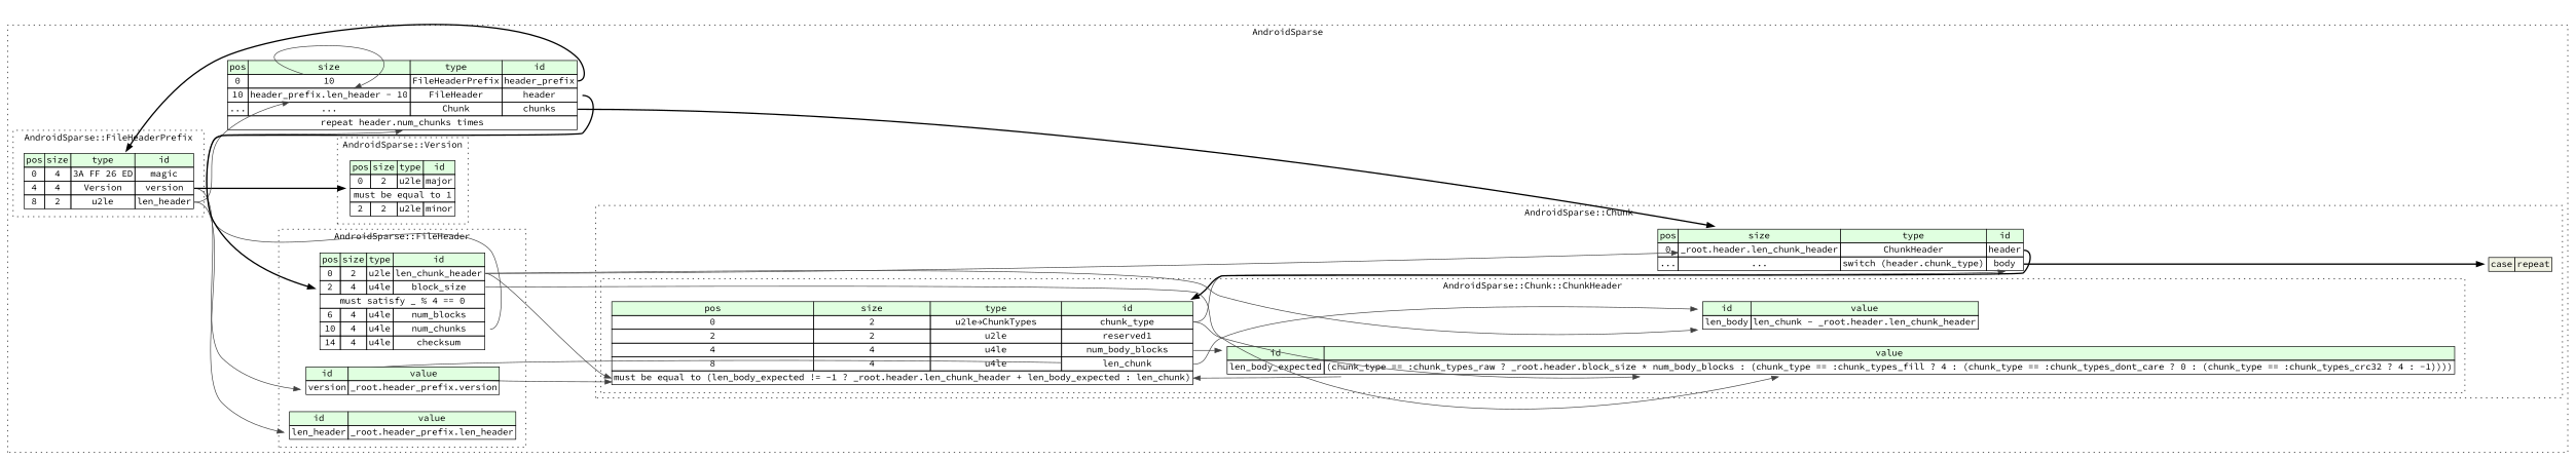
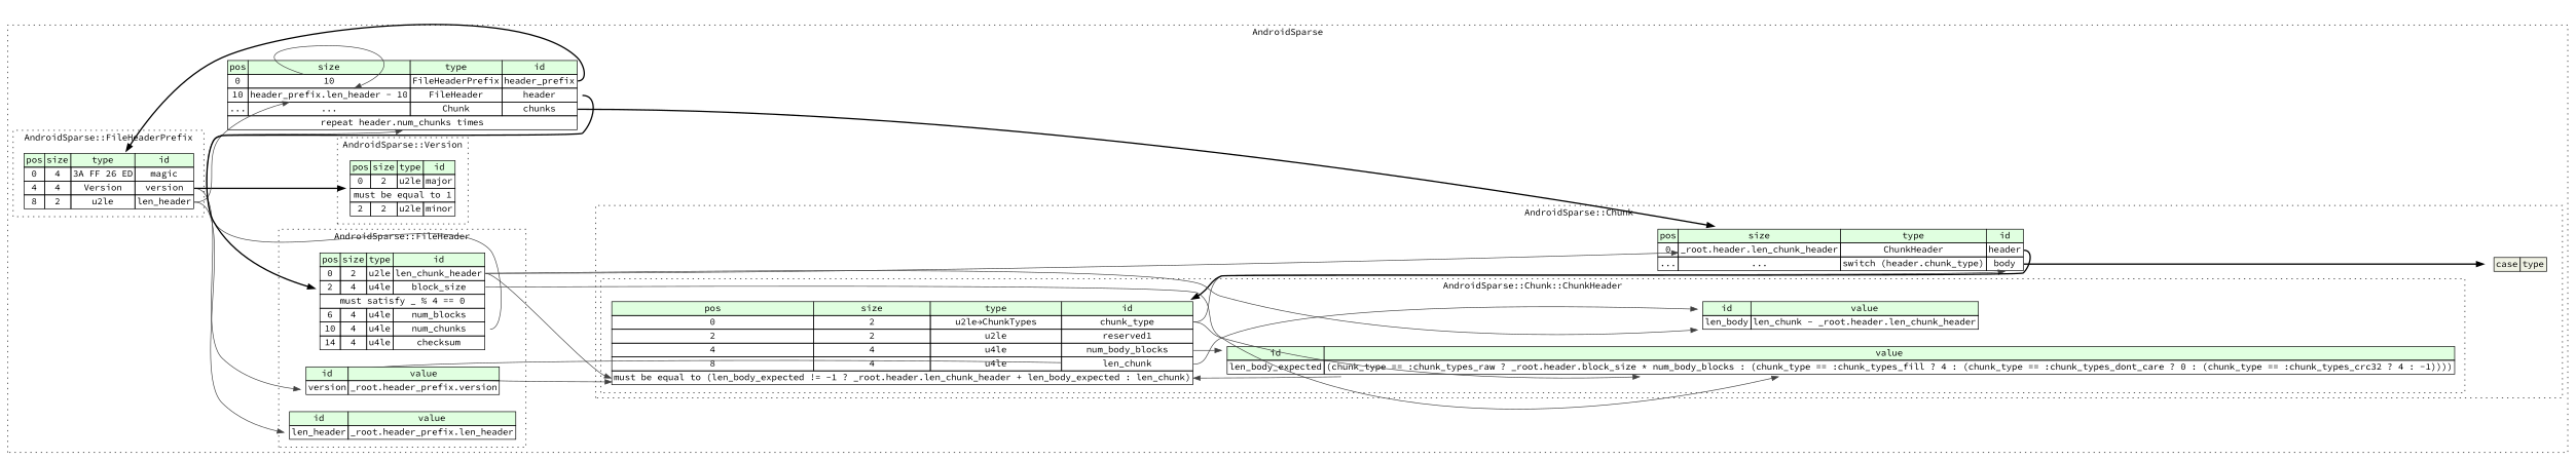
  digraph {
    rankdir=LR
    fontname="Source Code Pro"
    node [shape=plaintext fontname="Source Code Pro"]
    edge [color="#404040" tailport=len_chunk_header_type fontname="Source Code Pro"]
    n1 [label=<<TABLE BORDER="0" CELLBORDER="1" CELLSPACING="0"> 					<TR><TD BGCOLOR="#E0FFE0">pos</TD><TD BGCOLOR="#E0FFE0">size</TD><TD BGCOLOR="#E0FFE0">type</TD><TD BGCOLOR="#E0FFE0">id</TD></TR> 					<TR><TD PORT="chunk_type_pos">0</TD><TD PORT="chunk_type_size">2</TD><TD>u2le→ChunkTypes</TD><TD PORT="chunk_type_type">chunk_type</TD></TR> 					<TR><TD PORT="reserved1_pos">2</TD><TD PORT="reserved1_size">2</TD><TD>u2le</TD><TD PORT="reserved1_type">reserved1</TD></TR> 					<TR><TD PORT="num_body_blocks_pos">4</TD><TD PORT="num_body_blocks_size">4</TD><TD>u4le</TD><TD PORT="num_body_blocks_type">num_body_blocks</TD></TR> 					<TR><TD PORT="len_chunk_pos">8</TD><TD PORT="len_chunk_size">4</TD><TD>u4le</TD><TD PORT="len_chunk_type">len_chunk</TD></TR> 					<TR><TD COLSPAN="4" PORT="len_chunk__valid">must be equal to (len_body_expected != -1 ? _root.header.len_chunk_header + len_body_expected : len_chunk)</TD></TR> 				</TABLE>>]
    n2 [label=<<TABLE BORDER="0" CELLBORDER="1" CELLSPACING="0"> 					<TR><TD BGCOLOR="#E0FFE0">id</TD><TD BGCOLOR="#E0FFE0">value</TD></TR> 					<TR><TD>len_body</TD><TD>len_chunk - _root.header.len_chunk_header</TD></TR> 				</TABLE>>]
    n3 [label=<<TABLE BORDER="0" CELLBORDER="1" CELLSPACING="0"> 					<TR><TD BGCOLOR="#E0FFE0">id</TD><TD BGCOLOR="#E0FFE0">value</TD></TR> 					<TR><TD>len_body_expected</TD><TD>(chunk_type == :chunk_types_raw ? _root.header.block_size * num_body_blocks : (chunk_type == :chunk_types_fill ? 4 : (chunk_type == :chunk_types_dont_care ? 0 : (chunk_type == :chunk_types_crc32 ? 4 : -1))))</TD></TR> 				</TABLE>>]
    n4 [label=<<TABLE BORDER="0" CELLBORDER="1" CELLSPACING="0"> 				<TR><TD BGCOLOR="#E0FFE0">pos</TD><TD BGCOLOR="#E0FFE0">size</TD><TD BGCOLOR="#E0FFE0">type</TD><TD BGCOLOR="#E0FFE0">id</TD></TR> 				<TR><TD PORT="header_pos">0</TD><TD PORT="header_size">_root.header.len_chunk_header</TD><TD>ChunkHeader</TD><TD PORT="header_type">header</TD></TR> 				<TR><TD PORT="body_pos">...</TD><TD PORT="body_size">...</TD><TD>switch (header.chunk_type)</TD><TD PORT="body_type">body</TD></TR> 			</TABLE>>]
-   n5 [label=<<TABLE BORDER="0" CELLBORDER="1" CELLSPACING="0"> 	<TR><TD BGCOLOR="#F0F2E4">case</TD><TD BGCOLOR="#F0F2E4">repeat</TD></TR> </TABLE>>]
+   n5 [label=<<TABLE BORDER="0" CELLBORDER="1" CELLSPACING="0"> 	<TR><TD BGCOLOR="#F0F2E4">case</TD><TD BGCOLOR="#F0F2E4">type</TD></TR> </TABLE>>]
    n6 [label=<<TABLE BORDER="0" CELLBORDER="1" CELLSPACING="0"> 				<TR><TD BGCOLOR="#E0FFE0">pos</TD><TD BGCOLOR="#E0FFE0">size</TD><TD BGCOLOR="#E0FFE0">type</TD><TD BGCOLOR="#E0FFE0">id</TD></TR> 				<TR><TD PORT="len_chunk_header_pos">0</TD><TD PORT="len_chunk_header_size">2</TD><TD>u2le</TD><TD PORT="len_chunk_header_type">len_chunk_header</TD></TR> 				<TR><TD PORT="block_size_pos">2</TD><TD PORT="block_size_size">4</TD><TD>u4le</TD><TD PORT="block_size_type">block_size</TD></TR> 				<TR><TD COLSPAN="4" PORT="block_size__valid">must satisfy _ % 4 == 0</TD></TR> 				<TR><TD PORT="num_blocks_pos">6</TD><TD PORT="num_blocks_size">4</TD><TD>u4le</TD><TD PORT="num_blocks_type">num_blocks</TD></TR> 				<TR><TD PORT="num_chunks_pos">10</TD><TD PORT="num_chunks_size">4</TD><TD>u4le</TD><TD PORT="num_chunks_type">num_chunks</TD></TR> 				<TR><TD PORT="checksum_pos">14</TD><TD PORT="checksum_size">4</TD><TD>u4le</TD><TD PORT="checksum_type">checksum</TD></TR> 			</TABLE>>]
    n7 [label=<<TABLE BORDER="0" CELLBORDER="1" CELLSPACING="0"> 				<TR><TD BGCOLOR="#E0FFE0">id</TD><TD BGCOLOR="#E0FFE0">value</TD></TR> 				<TR><TD>len_header</TD><TD>_root.header_prefix.len_header</TD></TR> 			</TABLE>>]
    n8 [label=<<TABLE BORDER="0" CELLBORDER="1" CELLSPACING="0"> 				<TR><TD BGCOLOR="#E0FFE0">id</TD><TD BGCOLOR="#E0FFE0">value</TD></TR> 				<TR><TD>version</TD><TD>_root.header_prefix.version</TD></TR> 			</TABLE>>]
    n9 [label=<<TABLE BORDER="0" CELLBORDER="1" CELLSPACING="0"> 				<TR><TD BGCOLOR="#E0FFE0">pos</TD><TD BGCOLOR="#E0FFE0">size</TD><TD BGCOLOR="#E0FFE0">type</TD><TD BGCOLOR="#E0FFE0">id</TD></TR> 				<TR><TD PORT="magic_pos">0</TD><TD PORT="magic_size">4</TD><TD>3A FF 26 ED</TD><TD PORT="magic_type">magic</TD></TR> 				<TR><TD PORT="version_pos">4</TD><TD PORT="version_size">4</TD><TD>Version</TD><TD PORT="version_type">version</TD></TR> 				<TR><TD PORT="len_header_pos">8</TD><TD PORT="len_header_size">2</TD><TD>u2le</TD><TD PORT="len_header_type">len_header</TD></TR> 			</TABLE>>]
    n10 [label=<<TABLE BORDER="0" CELLBORDER="1" CELLSPACING="0"> 				<TR><TD BGCOLOR="#E0FFE0">pos</TD><TD BGCOLOR="#E0FFE0">size</TD><TD BGCOLOR="#E0FFE0">type</TD><TD BGCOLOR="#E0FFE0">id</TD></TR> 				<TR><TD PORT="major_pos">0</TD><TD PORT="major_size">2</TD><TD>u2le</TD><TD PORT="major_type">major</TD></TR> 				<TR><TD COLSPAN="4" PORT="major__valid">must be equal to 1</TD></TR> 				<TR><TD PORT="minor_pos">2</TD><TD PORT="minor_size">2</TD><TD>u2le</TD><TD PORT="minor_type">minor</TD></TR> 			</TABLE>>]
    n11 [label=<<TABLE BORDER="0" CELLBORDER="1" CELLSPACING="0"> 			<TR><TD BGCOLOR="#E0FFE0">pos</TD><TD BGCOLOR="#E0FFE0">size</TD><TD BGCOLOR="#E0FFE0">type</TD><TD BGCOLOR="#E0FFE0">id</TD></TR> 			<TR><TD PORT="header_prefix_pos">0</TD><TD PORT="header_prefix_size">10</TD><TD>FileHeaderPrefix</TD><TD PORT="header_prefix_type">header_prefix</TD></TR> 			<TR><TD PORT="header_pos">10</TD><TD PORT="header_size">header_prefix.len_header - 10</TD><TD>FileHeader</TD><TD PORT="header_type">header</TD></TR> 			<TR><TD PORT="chunks_pos">...</TD><TD PORT="chunks_size">...</TD><TD>Chunk</TD><TD PORT="chunks_type">chunks</TD></TR> 			<TR><TD COLSPAN="4" PORT="chunks__repeat">repeat header.num_chunks times</TD></TR> 		</TABLE>>]
    subgraph cluster_1 {
      label=AndroidSparse
      style=dotted
      n11
      subgraph cluster_2 {
        label="AndroidSparse::Chunk"
        style=dotted
        n4
        n5
        subgraph cluster_3 {
          label="AndroidSparse::Chunk::ChunkHeader"
          style=dotted
          n1
          n2
          n3
        }
      }
      subgraph cluster_4 {
        label="AndroidSparse::FileHeader"
        style=dotted
        n6
        n7
        n8
      }
      subgraph cluster_5 {
        label="AndroidSparse::FileHeaderPrefix"
        style=dotted
        n9
      }
      subgraph cluster_6 {
        label="AndroidSparse::Version"
        style=dotted
        n10
      }
    }
    n1 -> n1 [headport=len_chunk__valid tailport=len_chunk_type]
    n1 -> n2 [tailport=len_chunk_type]
    n1 -> n3 [tailport=chunk_type_type]
    n1 -> n3 [tailport=num_body_blocks_type]
    n1 -> n4 [headport=body_type tailport=chunk_type_type]
    n3 -> n1 [headport=len_chunk__valid tailport=len_body_expected_type]
    n4 -> n1 [style=bold tailport=header_type color=""]
    n4 -> n5 [style=bold tailport=body_type color=""]
    n6 -> n1 [headport=len_chunk__valid]
    n6 -> n2
    n6 -> n3 [tailport=block_size_type]
    n6 -> n4 [headport=header_size]
    n6 -> n11 [headport=chunks__repeat tailport=num_chunks_type]
    n9 -> n7 [tailport=len_header_type]
    n9 -> n8 [tailport=version_type]
    n9 -> n10 [style=bold tailport=version_type color=""]
    n9 -> n11 [headport=header_size tailport=len_header_type]
    n11 -> n4 [style=bold tailport=chunks_type color=""]
    n11 -> n6 [style=bold tailport=header_type color=""]
    n11 -> n9 [style=bold tailport=header_prefix_type color=""]
    n11 -> n11 [headport=header_size tailport=header_prefix_size]
  }
